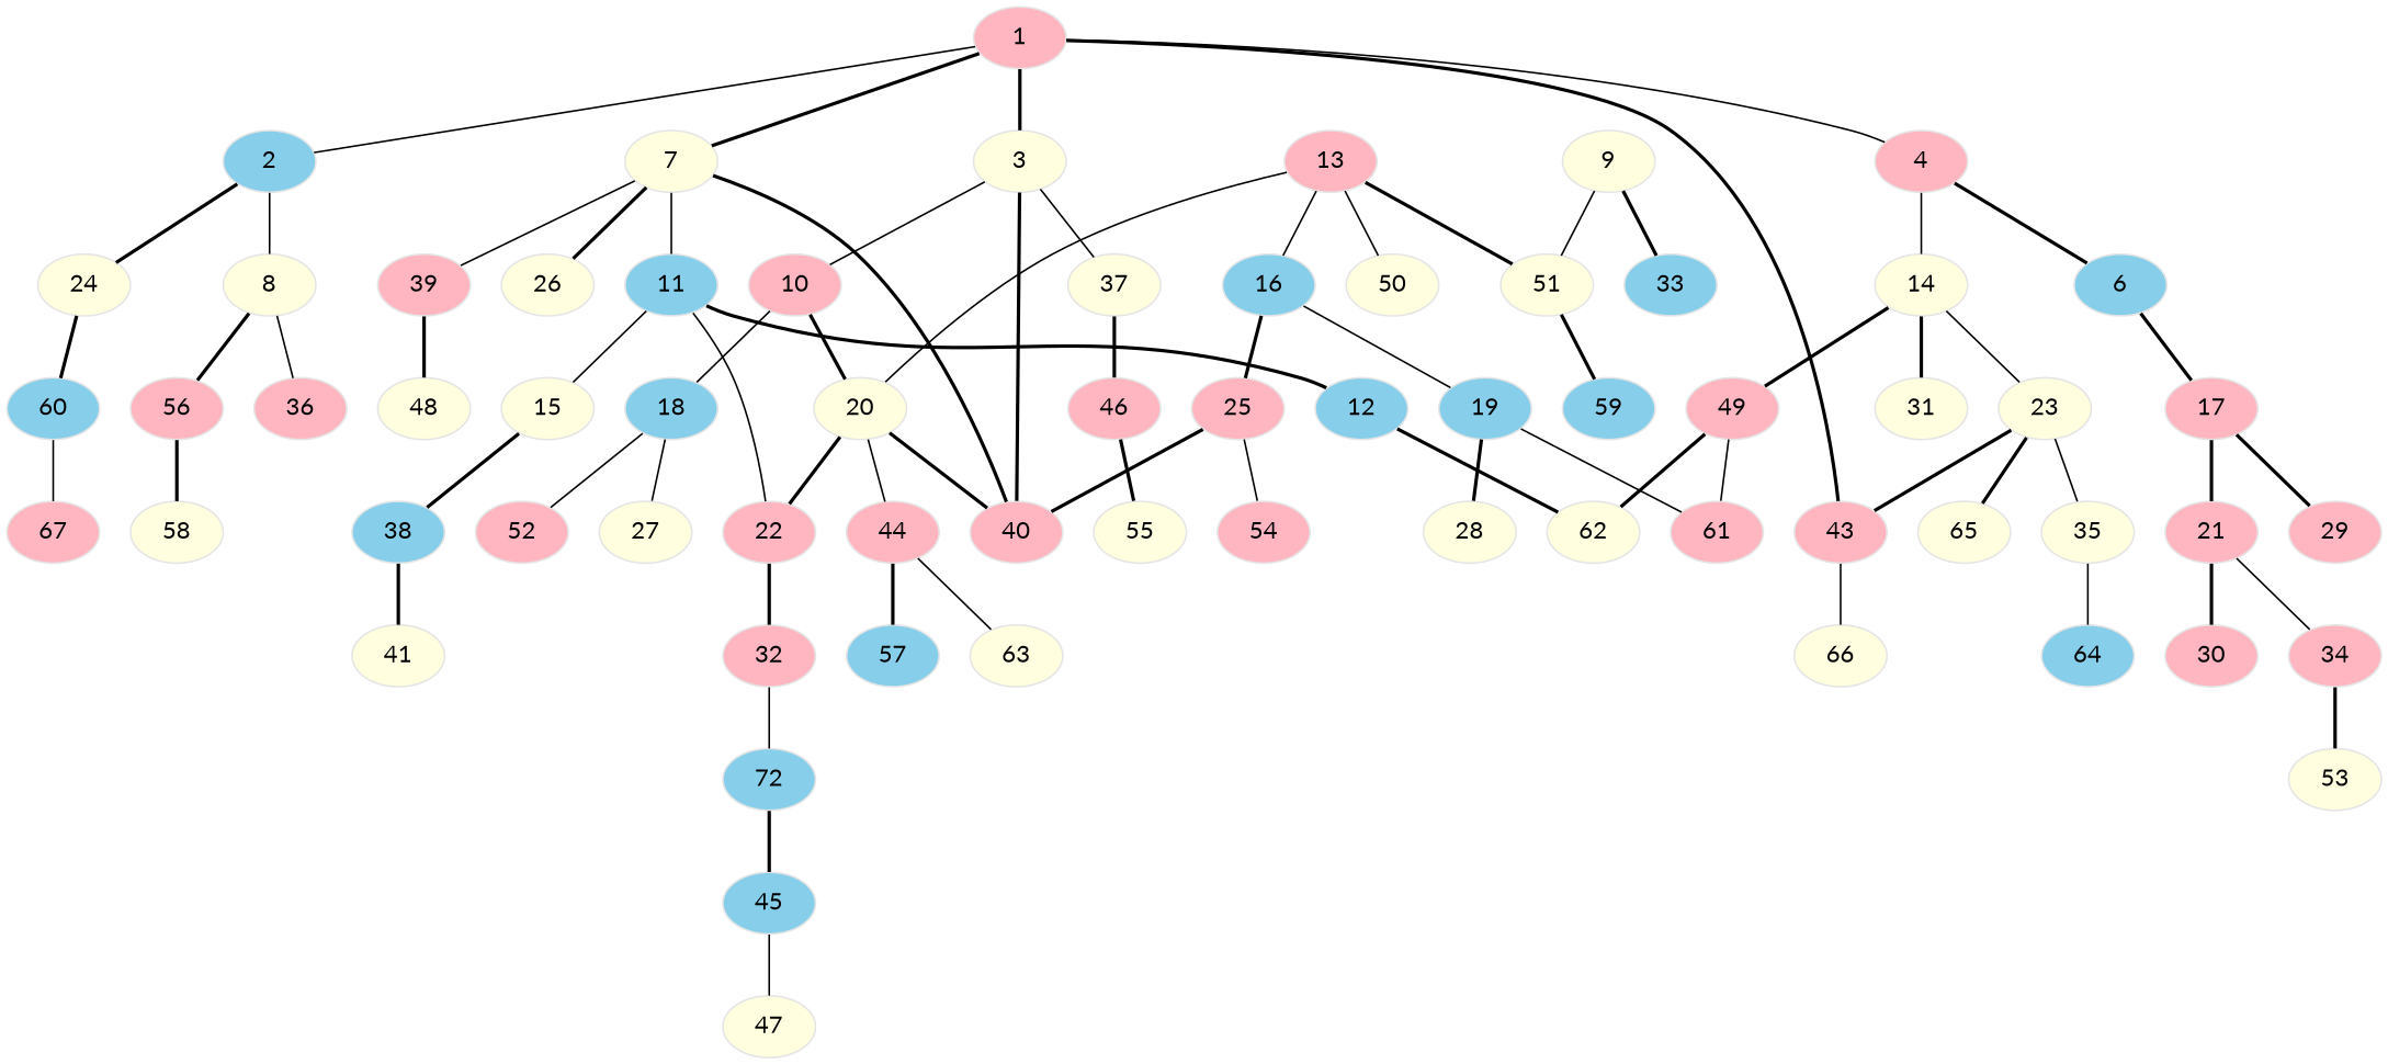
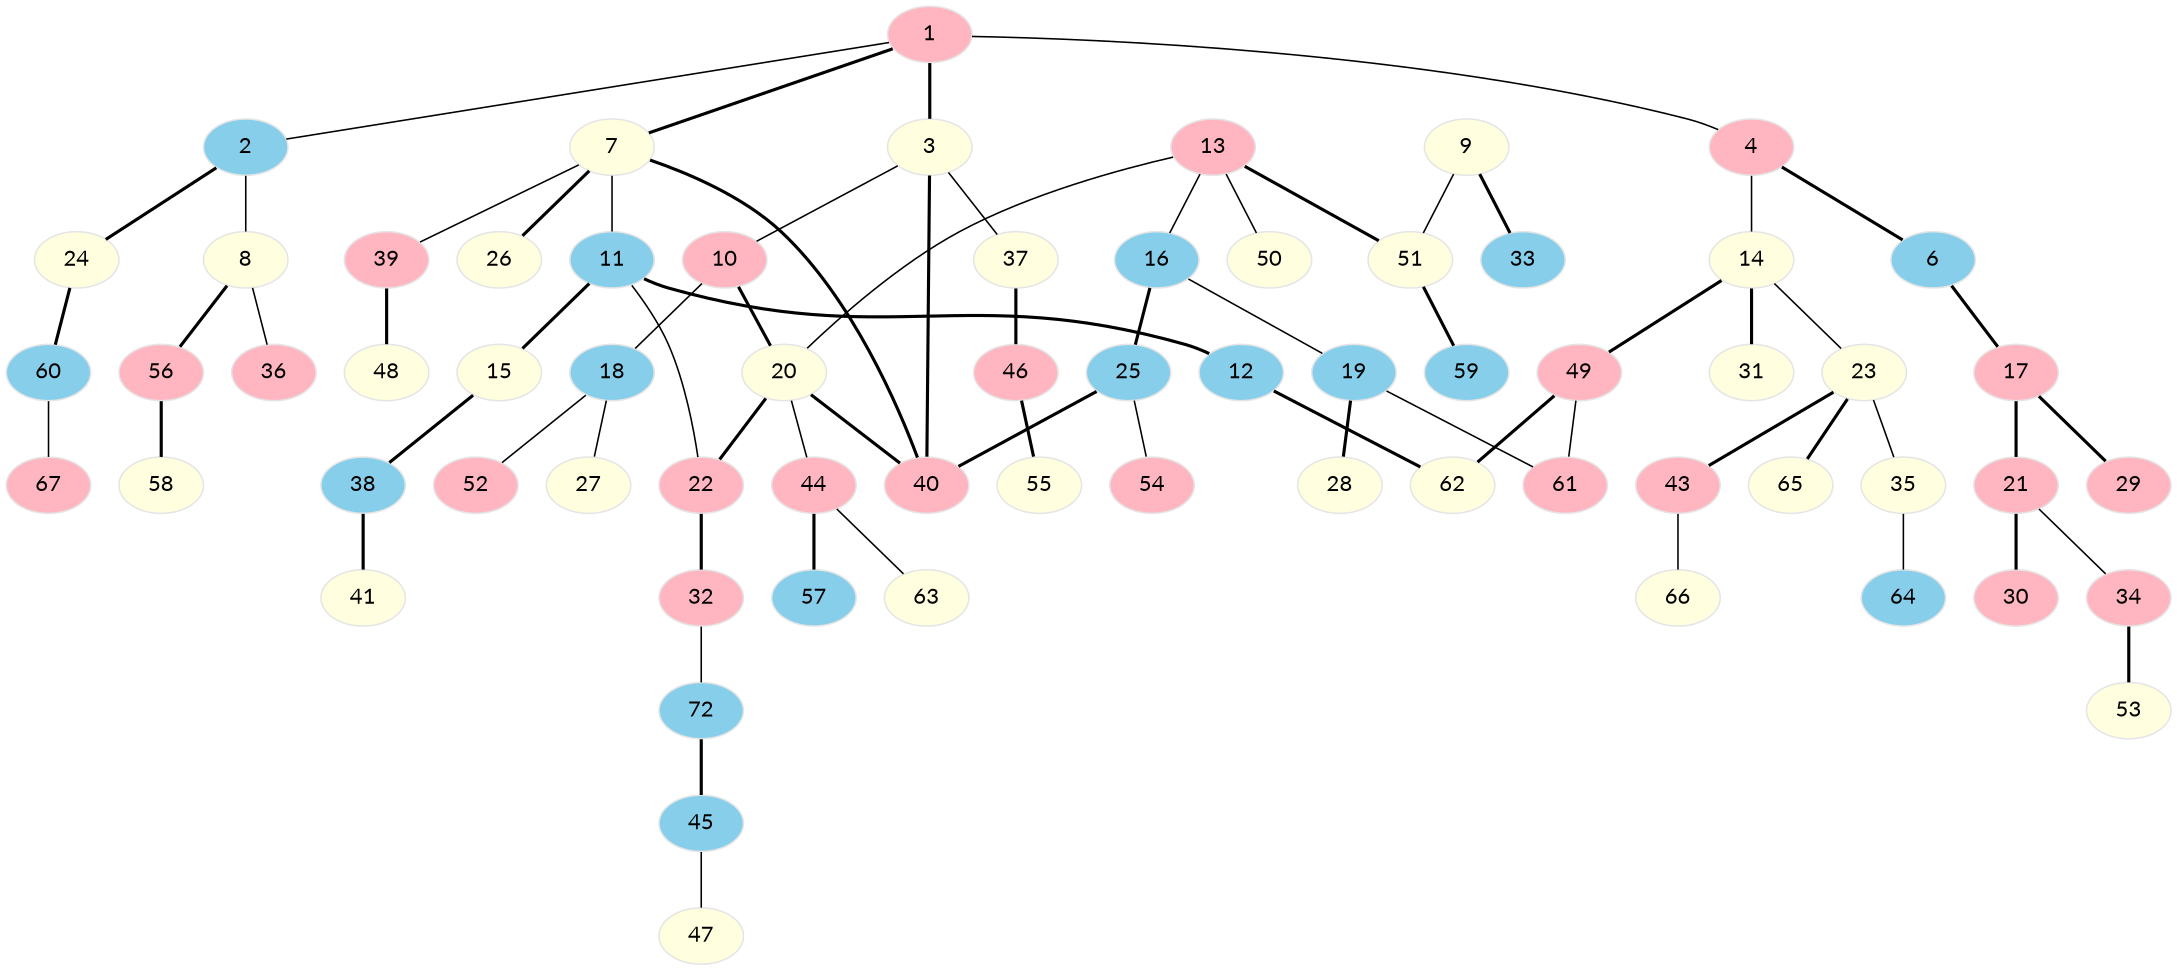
  graph {
    fontname=Lato
    node [color=gray90 fillcolor=lightyellow fontname=Lato style=filled]
    edge [fontname=Lato style=bold]
    1 [fillcolor=lightpink]
    2 [fillcolor=skyblue]
    3
    4 [fillcolor=lightpink]
    7
    43 [fillcolor=lightpink]
    8
    24
    10 [fillcolor=lightpink]
    37
    40 [fillcolor=lightpink]
    6 [fillcolor=skyblue]
    14
    11 [fillcolor=skyblue]
    26
    39 [fillcolor=lightpink]
    66
    36 [fillcolor=lightpink]
    56 [fillcolor=lightpink]
    60 [fillcolor=skyblue]
    18 [fillcolor=skyblue]
    20
    46 [fillcolor=lightpink]
    17 [fillcolor=lightpink]
    23
    31
    49 [fillcolor=lightpink]
    33 [fillcolor=skyblue]
    9
    51
    13 [fillcolor=lightpink]
    16 [fillcolor=skyblue]
    50
    21 [fillcolor=lightpink]
    29 [fillcolor=lightpink]
    12 [fillcolor=skyblue]
    15
    22 [fillcolor=lightpink]
    48
    58
    59 [fillcolor=skyblue]
    27
    52 [fillcolor=lightpink]
    44 [fillcolor=lightpink]
    62
    38 [fillcolor=skyblue]
    32 [fillcolor=lightpink]
    19 [fillcolor=skyblue]
-   25 [fillcolor=lightpink]
+   25 [fillcolor=skyblue]
    35
    65
    61 [fillcolor=lightpink]
    41
    28
    54 [fillcolor=lightpink]
    30 [fillcolor=lightpink]
    34 [fillcolor=lightpink]
    57 [fillcolor=skyblue]
    63
    53
    n61 [fillcolor=skyblue label=72]
    64 [fillcolor=skyblue]
    67 [fillcolor=lightpink]
    45 [fillcolor=skyblue]
    55
    47
    1 -- 2 [style=solid]
    1 -- 3
    1 -- 4 [style=solid]
    1 -- 7
-   1 -- 43
    2 -- 8 [style=solid]
    2 -- 24
    3 -- 10 [style=solid]
    3 -- 37 [style=solid]
    3 -- 40
    4 -- 6
    4 -- 14 [style=solid]
    7 -- 40
    7 -- 11 [style=solid]
    7 -- 26
    7 -- 39 [style=solid]
    43 -- 66 [style=solid]
    8 -- 36 [style=solid]
    8 -- 56
    24 -- 60
    10 -- 18 [style=solid]
    10 -- 20
    37 -- 46
    6 -- 17
    14 -- 23 [style=solid]
    14 -- 31
    14 -- 49
    11 -- 12
-   11 -- 15 [style=solid]
+   11 -- 15
    11 -- 22 [style=solid]
    39 -- 48
    56 -- 58
    60 -- 67 [style=solid]
    18 -- 27 [style=solid]
    18 -- 52 [style=solid]
    20 -- 40
    20 -- 22
    20 -- 44 [style=solid]
    46 -- 55
    17 -- 21
    17 -- 29
    23 -- 43
    23 -- 35 [style=solid]
    23 -- 65
    49 -- 62
    49 -- 61 [style=solid]
    9 -- 33
    9 -- 51 [style=solid]
    51 -- 59
    13 -- 20 [style=solid]
    13 -- 51
    13 -- 16 [style=solid]
    13 -- 50 [style=solid]
    16 -- 19 [style=solid]
    16 -- 25
    21 -- 30
    21 -- 34 [style=solid]
    12 -- 62
    15 -- 38
    22 -- 32
    44 -- 57
    44 -- 63 [style=solid]
    38 -- 41
    32 -- n61 [style=solid]
    19 -- 61 [style=solid]
    19 -- 28
    25 -- 40
    25 -- 54 [style=solid]
    35 -- 64 [style=solid]
    34 -- 53
    n61 -- 45
    45 -- 47 [style=solid]
  }
